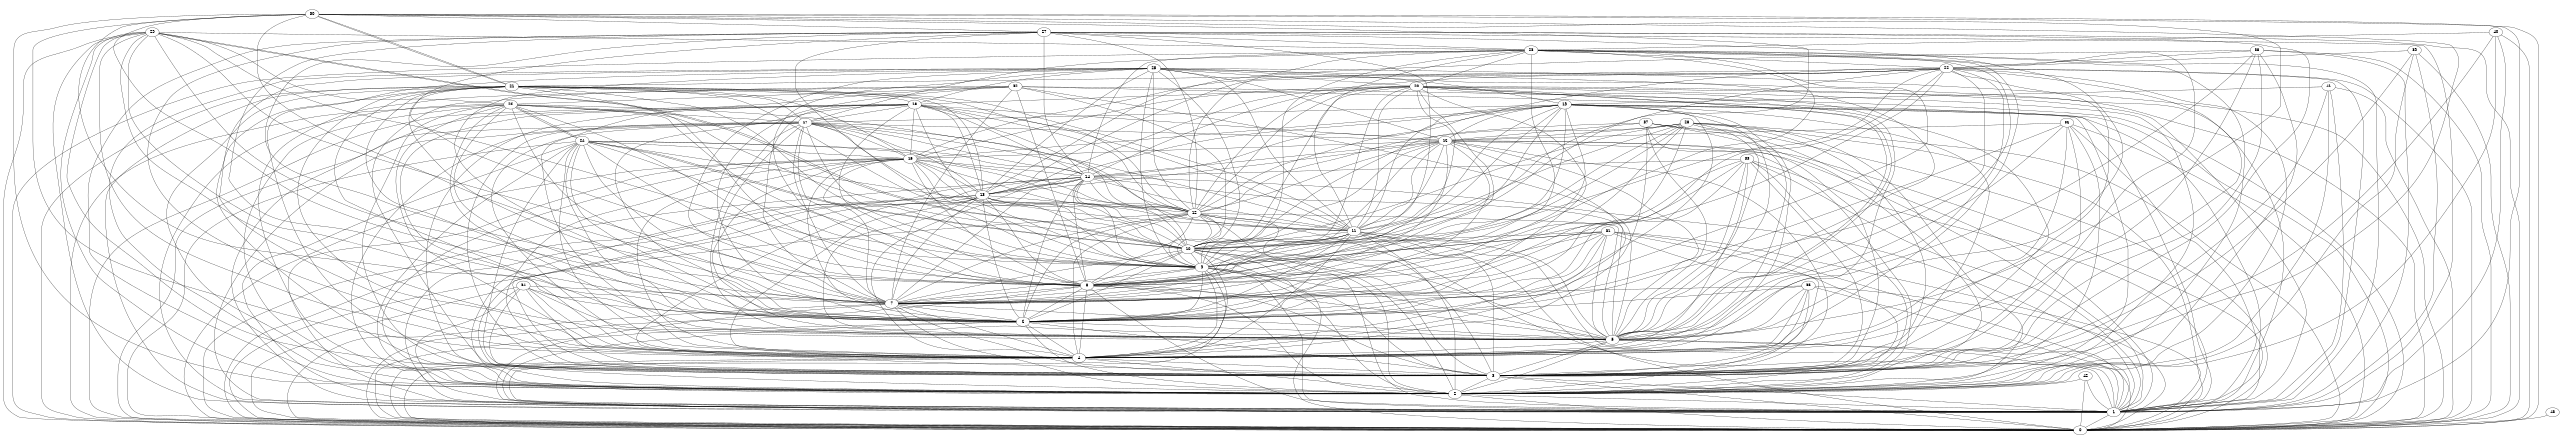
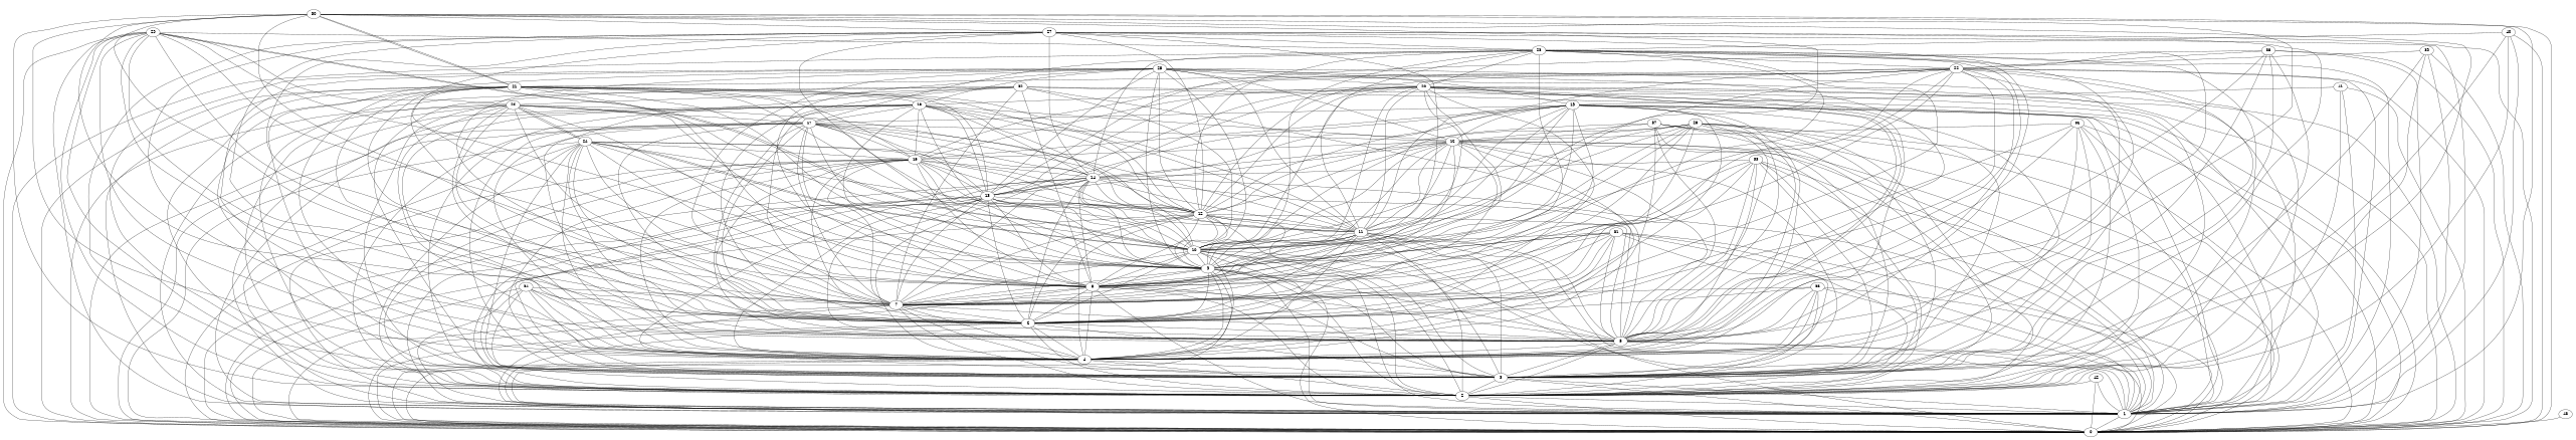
  graph {
    fontname="DejaVu Sans"
    node [fontname="DejaVu Sans"]
    edge [fontname="DejaVu Sans"]
    1
    0
    2
    3
    4
    5
    6
    7
    8
    9
    10
    11
    12
    13
    14
    15
    16
    17
    18
    19
    20
    21
    22
    23
    24
    25
    26
    27
    28
    29
    30
    31
    32
    33
    34
    35
    36
    37
    38
    39
    40
    41
    42
    43
    1 -- 0
    2 -- 1
    2 -- 0
    3 -- 1
    3 -- 0
    3 -- 2
    4 -- 1
    4 -- 0
    4 -- 2
    4 -- 3
    5 -- 1
    5 -- 0
    5 -- 2
    5 -- 3
    5 -- 4
    6 -- 1
    6 -- 0
    6 -- 2
    6 -- 3
    6 -- 4
    6 -- 5
    7 -- 1
    7 -- 0
    7 -- 2
    7 -- 3
    7 -- 4
    7 -- 5
    7 -- 6
    8 -- 1
    8 -- 0
    8 -- 2
    8 -- 3
    8 -- 4
    8 -- 5
    8 -- 6
    8 -- 7
    9 -- 1
    9 -- 0
    9 -- 2
    9 -- 3
    9 -- 4
    9 -- 5
    9 -- 6
    9 -- 7
    9 -- 8
    10 -- 1
    10 -- 0
    10 -- 2
    10 -- 3
    10 -- 4
    10 -- 5
    10 -- 6
    10 -- 7
    10 -- 8
    10 -- 9
    11 -- 1
    11 -- 0
    11 -- 2
    11 -- 3
    11 -- 4
    11 -- 5
    11 -- 6
    11 -- 7
    11 -- 8
    11 -- 9
    11 -- 10
    12 -- 1
    12 -- 0
    12 -- 2
    12 -- 3
    12 -- 4
    12 -- 5
    12 -- 6
    12 -- 7
    12 -- 8
    12 -- 9
    12 -- 10
    12 -- 11
    13 -- 1
    13 -- 0
    13 -- 2
    13 -- 3
    13 -- 4
    13 -- 5
    13 -- 6
    13 -- 7
    13 -- 8
    13 -- 9
    13 -- 10
    13 -- 11
    13 -- 12
    14 -- 1
    14 -- 0
    14 -- 2
    14 -- 3
    14 -- 4
    14 -- 5
    14 -- 6
    14 -- 7
    14 -- 8
    14 -- 9
    14 -- 10
    14 -- 11
    14 -- 12
    14 -- 13
    15 -- 1
    15 -- 0
    15 -- 2
    15 -- 3
    15 -- 4
    15 -- 5
    15 -- 6
    15 -- 7
    15 -- 8
    15 -- 9
    15 -- 10
    15 -- 11
    15 -- 12
    15 -- 13
    15 -- 14
    16 -- 1
    16 -- 0
    16 -- 2
    16 -- 3
    16 -- 4
    16 -- 5
    16 -- 6
    16 -- 7
    16 -- 8
    16 -- 9
    16 -- 10
    16 -- 11
    16 -- 12
    16 -- 13
    16 -- 14
    16 -- 15
    17 -- 1
    17 -- 0
    17 -- 2
    17 -- 3
    17 -- 4
    17 -- 5
    17 -- 6
    17 -- 7
    17 -- 8
    17 -- 9
    17 -- 10
    17 -- 11
    17 -- 12
    17 -- 13
    17 -- 14
    17 -- 15
    17 -- 16
    18 -- 1
    18 -- 0
    18 -- 3
    18 -- 4
    18 -- 6
    18 -- 7
    18 -- 8
    18 -- 9
    18 -- 10
    18 -- 11
    18 -- 12
    18 -- 13
    18 -- 14
    18 -- 15
    18 -- 16
    18 -- 17
    19 -- 1
    19 -- 0
    19 -- 2
    19 -- 3
    19 -- 4
    19 -- 5
    19 -- 6
    19 -- 7
    19 -- 8
    19 -- 9
    19 -- 10
    19 -- 11
    19 -- 12
    19 -- 13
    19 -- 14
    19 -- 15
    19 -- 16
    19 -- 17
    20 -- 1
    20 -- 0
    20 -- 2
    20 -- 3
    20 -- 4
    20 -- 5
    20 -- 5
    20 -- 6
    20 -- 7
    20 -- 8
    20 -- 9
    20 -- 10
    20 -- 11
    20 -- 12
    20 -- 13
    20 -- 14
    20 -- 15
    20 -- 18
    21 -- 1
    21 -- 0
    21 -- 2
    21 -- 3
    21 -- 4
    21 -- 5
    21 -- 6
    21 -- 7
    21 -- 8
    21 -- 9
    21 -- 10
    21 -- 11
    21 -- 12
    21 -- 13
    21 -- 15
    21 -- 17
    21 -- 18
    22 -- 1
    22 -- 0
    22 -- 2
    22 -- 3
    22 -- 4
    22 -- 5
    22 -- 6
    22 -- 7
    22 -- 8
    22 -- 9
    22 -- 10
    22 -- 11
    22 -- 12
    22 -- 13
    22 -- 15
    22 -- 21
    23 -- 1
    23 -- 0
    23 -- 2
    23 -- 3
    23 -- 4
    23 -- 5
    23 -- 6
    23 -- 7
    23 -- 8
    23 -- 9
    23 -- 11
    23 -- 12
    23 -- 14
    23 -- 17
    23 -- 20
    23 -- 22
    24 -- 1
    24 -- 0
    24 -- 2
    24 -- 3
    24 -- 4
    24 -- 5
    24 -- 6
    24 -- 7
    24 -- 8
    24 -- 9
    24 -- 10
    24 -- 10
    24 -- 11
    24 -- 12
    24 -- 14
    24 -- 15
    25 -- 1
    25 -- 0
    25 -- 2
    25 -- 3
    25 -- 4
    25 -- 5
    25 -- 6
    25 -- 7
    25 -- 8
    25 -- 9
    25 -- 10
    25 -- 11
    25 -- 12
    25 -- 13
    25 -- 16
    25 -- 18
    25 -- 19
    25 -- 20
    26 -- 1
    26 -- 0
    26 -- 2
    26 -- 3
    26 -- 4
    26 -- 5
    26 -- 6
    26 -- 7
    26 -- 8
    26 -- 9
    26 -- 10
    26 -- 12
    26 -- 17
    26 -- 24
    26 -- 24
    27 -- 1
    27 -- 0
    27 -- 2
    27 -- 3
    27 -- 4
    27 -- 5
    27 -- 6
    27 -- 7
    27 -- 8
    27 -- 9
    27 -- 11
    27 -- 12
    27 -- 14
    27 -- 23
    28 -- 1
    28 -- 0
    28 -- 2
    28 -- 3
    28 -- 4
    28 -- 5
    28 -- 6
    28 -- 7
    28 -- 8
    28 -- 9
    28 -- 10
    28 -- 11
    28 -- 12
    28 -- 16
    29 -- 1
    29 -- 0
    29 -- 2
    29 -- 3
    29 -- 4
    29 -- 5
    29 -- 6
    29 -- 7
    29 -- 8
    29 -- 9
    29 -- 10
    29 -- 10
    29 -- 23
    29 -- 26
    30 -- 1
    30 -- 0
    30 -- 2
    30 -- 3
    30 -- 4
    30 -- 5
    30 -- 6
    30 -- 7
    30 -- 8
    30 -- 10
    30 -- 21
    30 -- 21
    30 -- 27
    31 -- 1
    31 -- 0
    31 -- 2
    31 -- 3
    31 -- 4
    31 -- 5
    31 -- 6
    31 -- 7
    31 -- 8
    31 -- 9
    31 -- 9
    31 -- 10
    32 -- 1
    32 -- 0
    32 -- 2
    32 -- 3
    32 -- 4
    32 -- 5
    32 -- 6
    32 -- 7
    32 -- 8
    32 -- 9
    32 -- 26
    33 -- 1
    33 -- 0
    33 -- 2
    33 -- 3
    33 -- 4
    33 -- 5
    33 -- 6
    33 -- 7
    33 -- 8
    33 -- 14
    34 -- 1
    34 -- 0
    34 -- 2
    34 -- 3
    34 -- 4
    34 -- 5
    34 -- 6
    34 -- 7
    35 -- 1
    35 -- 0
    35 -- 2
    35 -- 3
    35 -- 4
    35 -- 5
    35 -- 6
    35 -- 7
    36 -- 1
    36 -- 0
    36 -- 2
    36 -- 3
    36 -- 4
    36 -- 5
    36 -- 6
    36 -- 16
    37 -- 1
    37 -- 0
    37 -- 2
    37 -- 3
    37 -- 4
    37 -- 5
    37 -- 10
    37 -- 16
    38 -- 1
    38 -- 0
    38 -- 2
    38 -- 3
    38 -- 4
    38 -- 5
    38 -- 13
    38 -- 22
    39 -- 1
    39 -- 0
    39 -- 2
    39 -- 3
    39 -- 22
    40 -- 1
    40 -- 0
    40 -- 2
    40 -- 3
    40 -- 23
    41 -- 1
    41 -- 0
    41 -- 2
-   41 -- 3
    41 -- 19
    42 -- 1
    42 -- 0
    42 -- 2
    43 -- 0
  }
